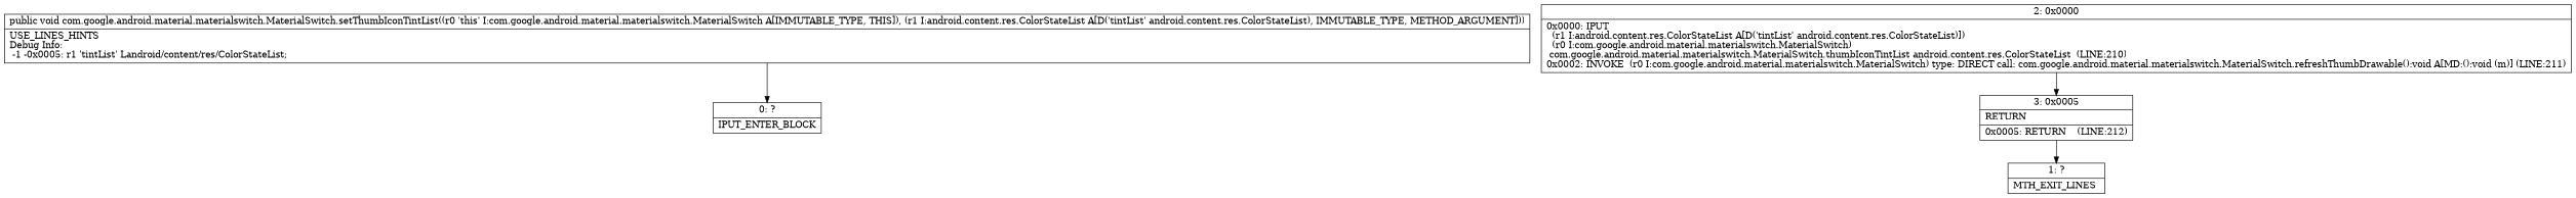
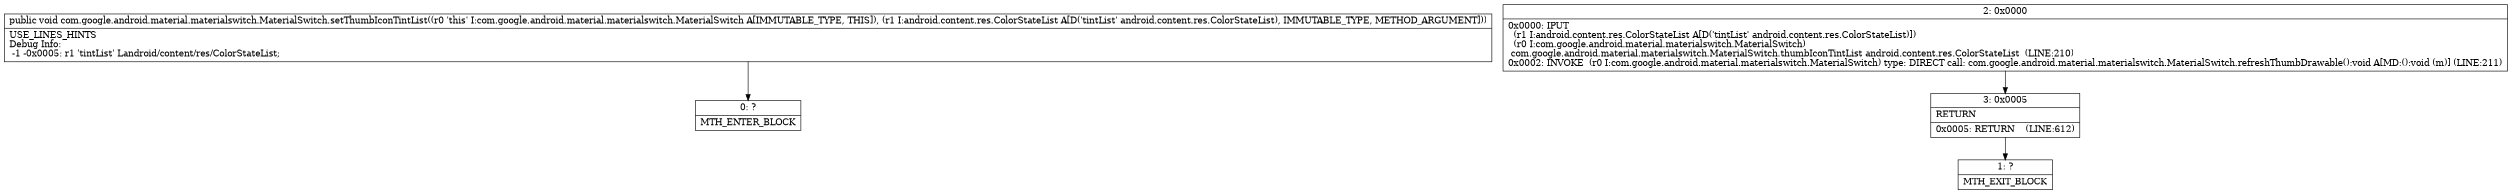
  digraph {
    node [shape=record]
-   n1 [label="{0\:\ ?|IPUT_ENTER_BLOCK\l}"]
+   n1 [label="{0\:\ ?|MTH_ENTER_BLOCK\l}"]
    n2 [label="{2\:\ 0x0000|0x0000: IPUT  \l  (r1 I:android.content.res.ColorStateList A[D('tintList' android.content.res.ColorStateList)])\l  (r0 I:com.google.android.material.materialswitch.MaterialSwitch)\l com.google.android.material.materialswitch.MaterialSwitch.thumbIconTintList android.content.res.ColorStateList  (LINE:210)\l0x0002: INVOKE  (r0 I:com.google.android.material.materialswitch.MaterialSwitch) type: DIRECT call: com.google.android.material.materialswitch.MaterialSwitch.refreshThumbDrawable():void A[MD:():void (m)] (LINE:211)\l}"]
-   n3 [label="{3\:\ 0x0005|RETURN\l|0x0005: RETURN    (LINE:212)\l}"]
-   n4 [label="{1\:\ ?|MTH_EXIT_LINES\l}"]
+   n3 [label="{3\:\ 0x0005|RETURN\l|0x0005: RETURN    (LINE:612)\l}"]
+   n4 [label="{1\:\ ?|MTH_EXIT_BLOCK\l}"]
    n5 [label="{public void com.google.android.material.materialswitch.MaterialSwitch.setThumbIconTintList((r0 'this' I:com.google.android.material.materialswitch.MaterialSwitch A[IMMUTABLE_TYPE, THIS]), (r1 I:android.content.res.ColorStateList A[D('tintList' android.content.res.ColorStateList), IMMUTABLE_TYPE, METHOD_ARGUMENT]))  | USE_LINES_HINTS\lDebug Info:\l  \-1 \-0x0005: r1 'tintList' Landroid\/content\/res\/ColorStateList;\l}"]
    n2 -> n3
    n3 -> n4
    n5 -> n1
  }
